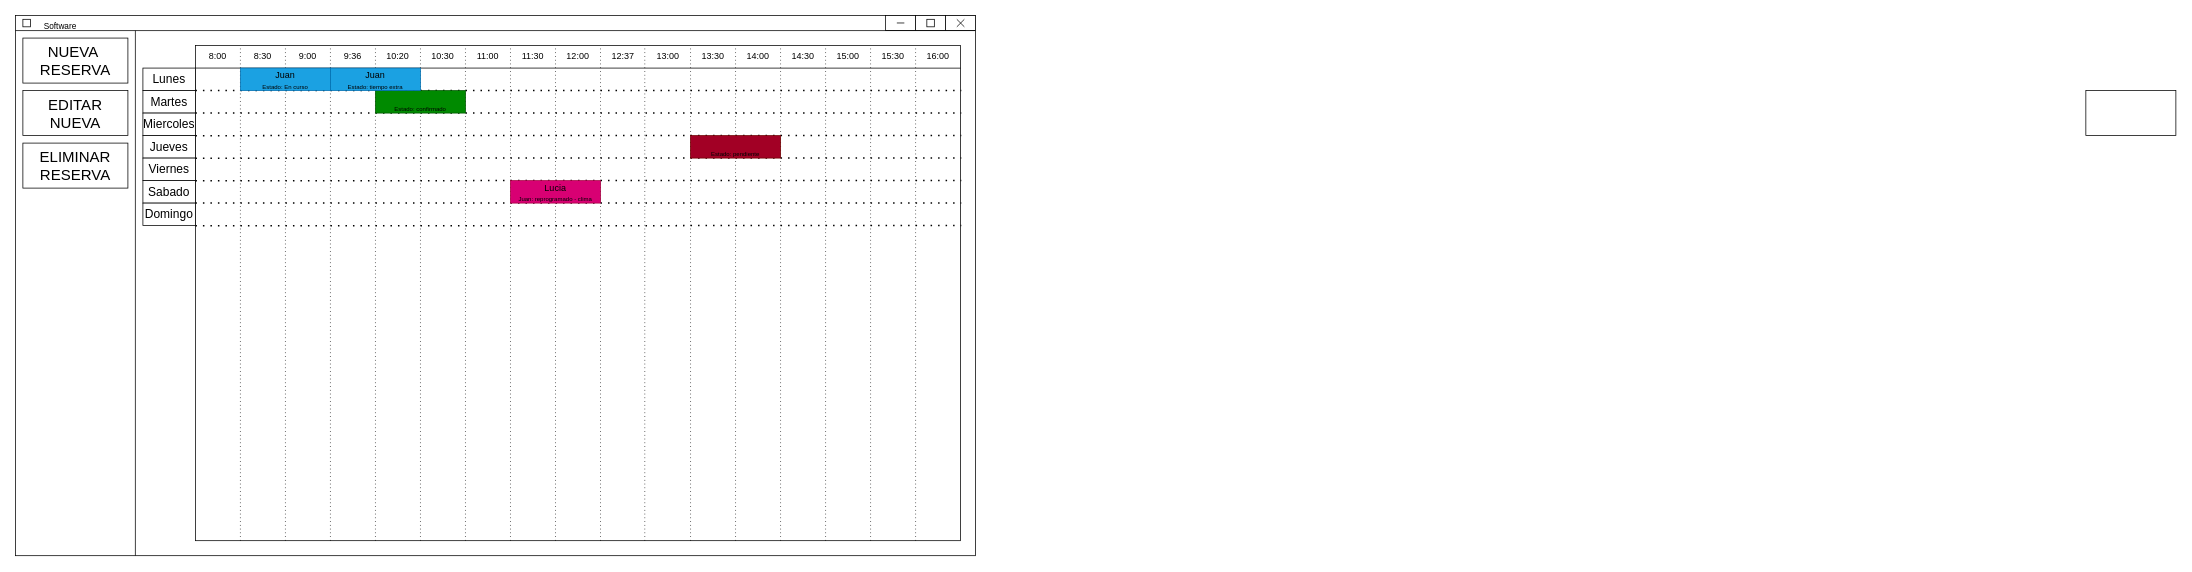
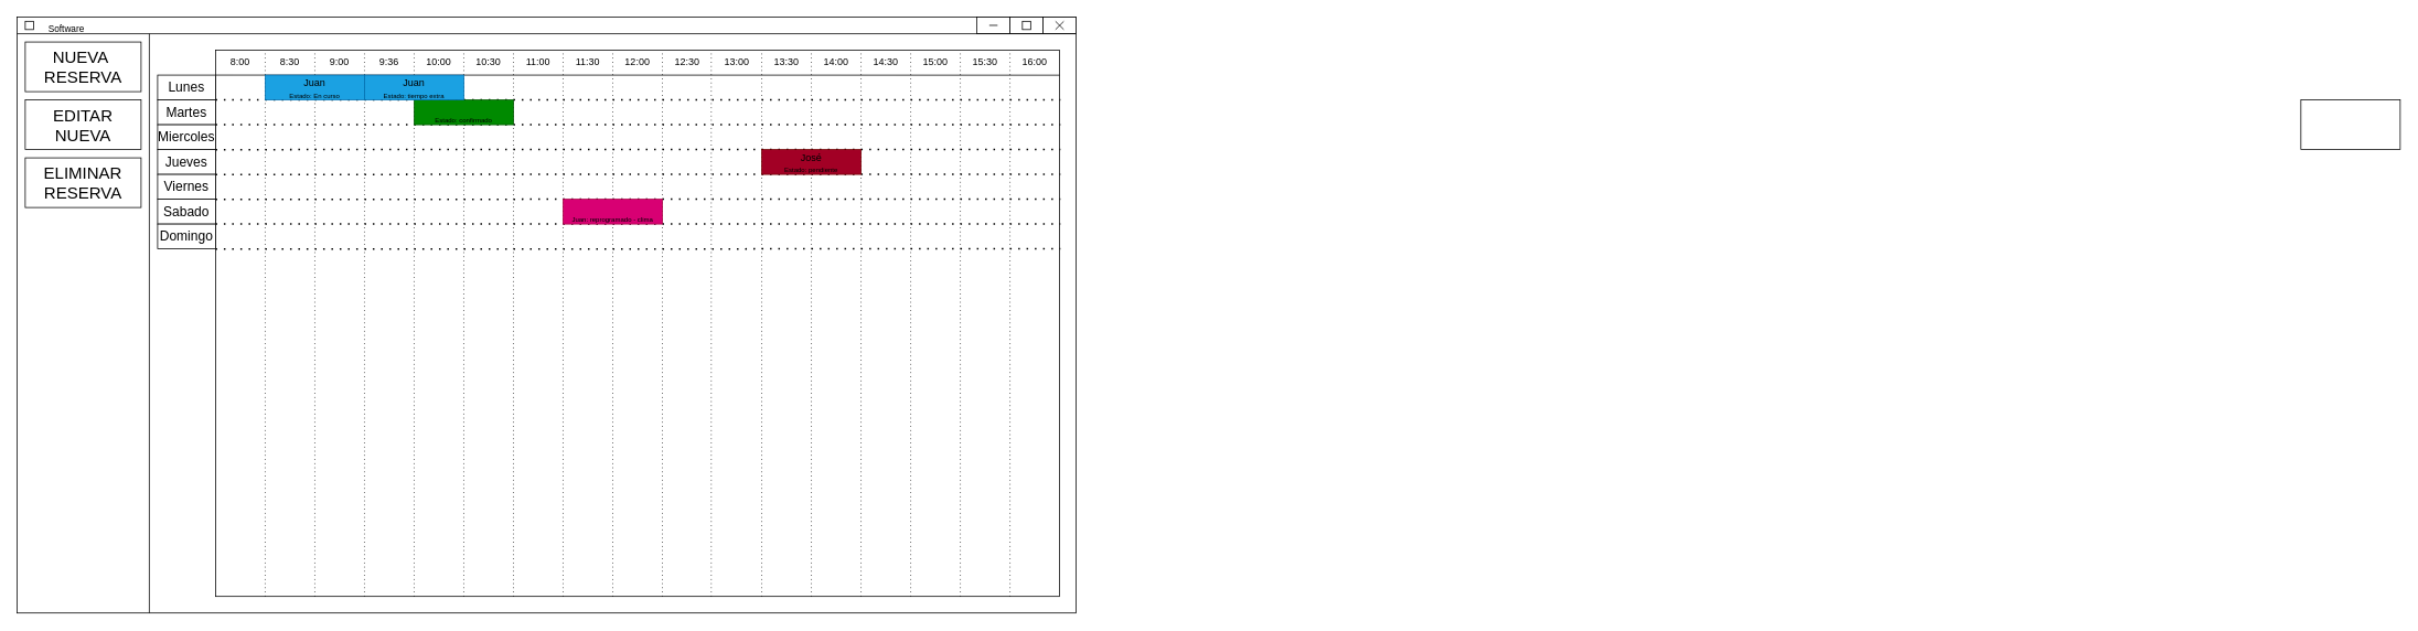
  <mxCell id="0" />
  <mxCell id="1" parent="0" />
  <mxCell id="2" value="" style="rounded=0;whiteSpace=wrap;html=1;" parent="1" vertex="1"><mxGeometry x="20" y="20" width="1280" height="720" as="geometry" /></mxCell>
  <mxCell id="3" value="" style="rounded=0;whiteSpace=wrap;html=1;" parent="1" vertex="1"><mxGeometry x="2780" y="120" width="120" height="60" as="geometry" /></mxCell>
  <mxCell id="4" value="" style="rounded=0;whiteSpace=wrap;html=1;" parent="1" vertex="1"><mxGeometry x="30" y="25" width="10" height="10" as="geometry" /></mxCell>
  <mxCell id="5" value="Software" style="text;html=1;strokeColor=none;fillColor=none;align=center;verticalAlign=middle;whiteSpace=wrap;rounded=0;fontSize=11;" parent="1" vertex="1"><mxGeometry x="55" y="27.5" width="50" height="15" as="geometry" /></mxCell>
  <mxCell id="6" value="" style="rounded=0;whiteSpace=wrap;html=1;" parent="1" vertex="1"><mxGeometry x="260" y="60" width="1020" height="660" as="geometry" /></mxCell>
  <mxCell id="7" value="" style="endArrow=none;html=1;rounded=0;" parent="1" edge="1"><mxGeometry width="50" height="50" relative="1" as="geometry"><mxPoint x="180" y="740" as="sourcePoint" /><mxPoint x="180" y="40" as="targetPoint" /></mxGeometry></mxCell>
  <mxCell id="8" value="" style="endArrow=none;html=1;rounded=0;dashed=1;dashPattern=1 4;" parent="1" edge="1"><mxGeometry width="50" height="50" relative="1" as="geometry"><mxPoint x="320" y="720" as="sourcePoint" /><mxPoint x="320" y="60" as="targetPoint" /></mxGeometry></mxCell>
  <mxCell id="9" value="" style="endArrow=none;html=1;rounded=0;dashed=1;dashPattern=1 4;" edge="1" parent="1"><mxGeometry width="50" height="50" relative="1" as="geometry"><mxPoint x="380" y="720" as="sourcePoint" /><mxPoint x="380" y="60" as="targetPoint" /></mxGeometry></mxCell>
  <mxCell id="10" value="" style="endArrow=none;html=1;rounded=0;" edge="1" parent="1"><mxGeometry width="50" height="50" relative="1" as="geometry"><mxPoint x="1280" y="90.11" as="sourcePoint" /><mxPoint x="260" y="90" as="targetPoint" /></mxGeometry></mxCell>
  <mxCell id="11" value="" style="rounded=0;whiteSpace=wrap;html=1;" vertex="1" parent="1"><mxGeometry x="30" y="50" width="140" height="60" as="geometry" /></mxCell>
  <mxCell id="12" value="NUEVA&amp;nbsp; RESERVA" style="text;html=1;align=center;verticalAlign=middle;whiteSpace=wrap;rounded=0;fontSize=20;" vertex="1" parent="1"><mxGeometry x="30" y="50" width="140" height="60" as="geometry" /></mxCell>
  <mxCell id="13" value="" style="rounded=0;whiteSpace=wrap;html=1;" vertex="1" parent="1"><mxGeometry x="190" y="90" width="70" height="30" as="geometry" /></mxCell>
  <mxCell id="14" value="Lunes" style="text;html=1;align=center;verticalAlign=middle;whiteSpace=wrap;rounded=0;fontSize=16;" vertex="1" parent="1"><mxGeometry x="190" y="90" width="70" height="30" as="geometry" /></mxCell>
  <mxCell id="15" value="" style="rounded=0;whiteSpace=wrap;html=1;" vertex="1" parent="1"><mxGeometry x="30" y="120" width="140" height="60" as="geometry" /></mxCell>
  <mxCell id="16" value="EDITAR NUEVA" style="text;html=1;align=center;verticalAlign=middle;whiteSpace=wrap;rounded=0;fontSize=20;" vertex="1" parent="1"><mxGeometry x="30" y="120" width="140" height="60" as="geometry" /></mxCell>
  <mxCell id="17" value="" style="rounded=0;whiteSpace=wrap;html=1;" vertex="1" parent="1"><mxGeometry x="30" y="190" width="140" height="60" as="geometry" /></mxCell>
  <mxCell id="18" value="ELIMINAR RESERVA" style="text;html=1;align=center;verticalAlign=middle;whiteSpace=wrap;rounded=0;fontSize=20;" vertex="1" parent="1"><mxGeometry x="30" y="190" width="140" height="60" as="geometry" /></mxCell>
  <mxCell id="19" value="8:00" style="text;html=1;align=center;verticalAlign=middle;whiteSpace=wrap;rounded=0;" vertex="1" parent="1"><mxGeometry x="260" y="60" width="60" height="30" as="geometry" /></mxCell>
  <mxCell id="20" value="8:30" style="text;html=1;align=center;verticalAlign=middle;whiteSpace=wrap;rounded=0;" vertex="1" parent="1"><mxGeometry x="320" y="60" width="60" height="30" as="geometry" /></mxCell>
  <mxCell id="21" value="" style="endArrow=none;html=1;rounded=0;dashed=1;dashPattern=1 4;" edge="1" parent="1"><mxGeometry width="50" height="50" relative="1" as="geometry"><mxPoint x="440" y="720" as="sourcePoint" /><mxPoint x="440" y="60" as="targetPoint" /></mxGeometry></mxCell>
  <mxCell id="22" value="" style="endArrow=none;html=1;rounded=0;dashed=1;dashPattern=1 4;" edge="1" parent="1"><mxGeometry width="50" height="50" relative="1" as="geometry"><mxPoint x="500" y="720" as="sourcePoint" /><mxPoint x="500" y="60" as="targetPoint" /></mxGeometry></mxCell>
  <mxCell id="23" value="9:00" style="text;html=1;align=center;verticalAlign=middle;whiteSpace=wrap;rounded=0;" vertex="1" parent="1"><mxGeometry x="380" y="60" width="60" height="30" as="geometry" /></mxCell>
  <mxCell id="24" value="9:36" style="text;html=1;align=center;verticalAlign=middle;whiteSpace=wrap;rounded=0;" vertex="1" parent="1"><mxGeometry x="440" y="60" width="60" height="30" as="geometry" /></mxCell>
  <mxCell id="25" value="" style="endArrow=none;html=1;rounded=0;dashed=1;dashPattern=1 4;" edge="1" parent="1"><mxGeometry width="50" height="50" relative="1" as="geometry"><mxPoint x="560" y="720" as="sourcePoint" /><mxPoint x="560" y="60" as="targetPoint" /></mxGeometry></mxCell>
  <mxCell id="26" value="" style="endArrow=none;html=1;rounded=0;dashed=1;dashPattern=1 4;" edge="1" parent="1"><mxGeometry width="50" height="50" relative="1" as="geometry"><mxPoint x="620" y="720" as="sourcePoint" /><mxPoint x="620" y="60" as="targetPoint" /></mxGeometry></mxCell>
- <mxCell id="27" value="10:20" style="text;html=1;align=center;verticalAlign=middle;whiteSpace=wrap;rounded=0;" vertex="1" parent="1"><mxGeometry x="500" y="60" width="60" height="30" as="geometry" /></mxCell>
+ <mxCell id="27" value="10:00" style="text;html=1;align=center;verticalAlign=middle;whiteSpace=wrap;rounded=0;" vertex="1" parent="1"><mxGeometry x="500" y="60" width="60" height="30" as="geometry" /></mxCell>
  <mxCell id="28" value="10:30" style="text;html=1;align=center;verticalAlign=middle;whiteSpace=wrap;rounded=0;" vertex="1" parent="1"><mxGeometry x="560" y="60" width="60" height="30" as="geometry" /></mxCell>
  <mxCell id="29" value="" style="endArrow=none;html=1;rounded=0;dashed=1;dashPattern=1 4;" edge="1" parent="1"><mxGeometry width="50" height="50" relative="1" as="geometry"><mxPoint x="680" y="720" as="sourcePoint" /><mxPoint x="680" y="60" as="targetPoint" /></mxGeometry></mxCell>
  <mxCell id="30" value="" style="endArrow=none;html=1;rounded=0;dashed=1;dashPattern=1 4;" edge="1" parent="1"><mxGeometry width="50" height="50" relative="1" as="geometry"><mxPoint x="740" y="720" as="sourcePoint" /><mxPoint x="740" y="60" as="targetPoint" /></mxGeometry></mxCell>
  <mxCell id="31" value="11:00" style="text;html=1;align=center;verticalAlign=middle;whiteSpace=wrap;rounded=0;" vertex="1" parent="1"><mxGeometry x="620" y="60" width="60" height="30" as="geometry" /></mxCell>
  <mxCell id="32" value="11:30" style="text;html=1;align=center;verticalAlign=middle;whiteSpace=wrap;rounded=0;" vertex="1" parent="1"><mxGeometry x="680" y="60" width="60" height="30" as="geometry" /></mxCell>
  <mxCell id="33" value="" style="endArrow=none;html=1;rounded=0;dashed=1;dashPattern=1 4;" edge="1" parent="1"><mxGeometry width="50" height="50" relative="1" as="geometry"><mxPoint x="800" y="720" as="sourcePoint" /><mxPoint x="800" y="60" as="targetPoint" /></mxGeometry></mxCell>
  <mxCell id="34" value="" style="endArrow=none;html=1;rounded=0;dashed=1;dashPattern=1 4;" edge="1" parent="1"><mxGeometry width="50" height="50" relative="1" as="geometry"><mxPoint x="859" y="720" as="sourcePoint" /><mxPoint x="859" y="60" as="targetPoint" /></mxGeometry></mxCell>
  <mxCell id="35" value="12:00" style="text;html=1;align=center;verticalAlign=middle;whiteSpace=wrap;rounded=0;" vertex="1" parent="1"><mxGeometry x="740" y="60" width="60" height="30" as="geometry" /></mxCell>
- <mxCell id="36" value="12:37" style="text;html=1;align=center;verticalAlign=middle;whiteSpace=wrap;rounded=0;" vertex="1" parent="1"><mxGeometry x="800" y="60" width="60" height="30" as="geometry" /></mxCell>
+ <mxCell id="36" value="12:30" style="text;html=1;align=center;verticalAlign=middle;whiteSpace=wrap;rounded=0;" vertex="1" parent="1"><mxGeometry x="800" y="60" width="60" height="30" as="geometry" /></mxCell>
  <mxCell id="37" value="" style="endArrow=none;html=1;rounded=0;dashed=1;dashPattern=1 4;" edge="1" parent="1"><mxGeometry width="50" height="50" relative="1" as="geometry"><mxPoint x="920" y="720" as="sourcePoint" /><mxPoint x="920" y="60" as="targetPoint" /></mxGeometry></mxCell>
  <mxCell id="38" value="" style="endArrow=none;html=1;rounded=0;dashed=1;dashPattern=1 4;" edge="1" parent="1"><mxGeometry width="50" height="50" relative="1" as="geometry"><mxPoint x="980" y="720" as="sourcePoint" /><mxPoint x="980" y="60" as="targetPoint" /></mxGeometry></mxCell>
  <mxCell id="39" value="13:00" style="text;html=1;align=center;verticalAlign=middle;whiteSpace=wrap;rounded=0;" vertex="1" parent="1"><mxGeometry x="860" y="60" width="60" height="30" as="geometry" /></mxCell>
  <mxCell id="40" value="13:30" style="text;html=1;align=center;verticalAlign=middle;whiteSpace=wrap;rounded=0;" vertex="1" parent="1"><mxGeometry x="920" y="60" width="60" height="30" as="geometry" /></mxCell>
  <mxCell id="41" value="" style="endArrow=none;html=1;rounded=0;dashed=1;dashPattern=1 4;" edge="1" parent="1"><mxGeometry width="50" height="50" relative="1" as="geometry"><mxPoint x="1040" y="720" as="sourcePoint" /><mxPoint x="1040" y="60" as="targetPoint" /></mxGeometry></mxCell>
  <mxCell id="42" value="" style="endArrow=none;html=1;rounded=0;dashed=1;dashPattern=1 4;" edge="1" parent="1"><mxGeometry width="50" height="50" relative="1" as="geometry"><mxPoint x="1100" y="720" as="sourcePoint" /><mxPoint x="1100" y="60" as="targetPoint" /></mxGeometry></mxCell>
  <mxCell id="43" value="14:00" style="text;html=1;align=center;verticalAlign=middle;whiteSpace=wrap;rounded=0;" vertex="1" parent="1"><mxGeometry x="980" y="60" width="60" height="30" as="geometry" /></mxCell>
  <mxCell id="44" value="14:30" style="text;html=1;align=center;verticalAlign=middle;whiteSpace=wrap;rounded=0;" vertex="1" parent="1"><mxGeometry x="1040" y="60" width="60" height="30" as="geometry" /></mxCell>
  <mxCell id="45" value="" style="endArrow=none;html=1;rounded=0;dashed=1;dashPattern=1 4;" edge="1" parent="1"><mxGeometry width="50" height="50" relative="1" as="geometry"><mxPoint x="1160" y="720" as="sourcePoint" /><mxPoint x="1160" y="60" as="targetPoint" /></mxGeometry></mxCell>
  <mxCell id="46" value="" style="endArrow=none;html=1;rounded=0;dashed=1;dashPattern=1 4;" edge="1" parent="1"><mxGeometry width="50" height="50" relative="1" as="geometry"><mxPoint x="1220" y="720" as="sourcePoint" /><mxPoint x="1220" y="60" as="targetPoint" /></mxGeometry></mxCell>
  <mxCell id="47" value="15:00" style="text;html=1;align=center;verticalAlign=middle;whiteSpace=wrap;rounded=0;" vertex="1" parent="1"><mxGeometry x="1100" y="60" width="60" height="30" as="geometry" /></mxCell>
  <mxCell id="48" value="15:30" style="text;html=1;align=center;verticalAlign=middle;whiteSpace=wrap;rounded=0;" vertex="1" parent="1"><mxGeometry x="1160" y="60" width="60" height="30" as="geometry" /></mxCell>
  <mxCell id="49" value="16:00" style="text;html=1;align=center;verticalAlign=middle;whiteSpace=wrap;rounded=0;" vertex="1" parent="1"><mxGeometry x="1220" y="60" width="60" height="30" as="geometry" /></mxCell>
  <mxCell id="50" value="" style="group" vertex="1" connectable="0" parent="1"><mxGeometry x="1180" y="20" width="40" height="20" as="geometry" /></mxCell>
  <mxCell id="51" value="" style="rounded=0;whiteSpace=wrap;html=1;" parent="50" vertex="1"><mxGeometry width="40" height="20" as="geometry" /></mxCell>
  <mxCell id="52" value="" style="endArrow=none;html=1;rounded=0;" parent="50" edge="1"><mxGeometry width="50" height="50" relative="1" as="geometry"><mxPoint x="15" y="9.88" as="sourcePoint" /><mxPoint x="25" y="9.88" as="targetPoint" /></mxGeometry></mxCell>
  <mxCell id="53" value="" style="group" vertex="1" connectable="0" parent="1"><mxGeometry x="1220" y="20" width="40" height="20" as="geometry" /></mxCell>
  <mxCell id="54" value="" style="rounded=0;whiteSpace=wrap;html=1;" parent="53" vertex="1"><mxGeometry width="40" height="20" as="geometry" /></mxCell>
  <mxCell id="55" value="" style="rounded=0;whiteSpace=wrap;html=1;" parent="53" vertex="1"><mxGeometry x="15" y="5" width="10" height="10" as="geometry" /></mxCell>
  <mxCell id="56" value="" style="group" vertex="1" connectable="0" parent="1"><mxGeometry x="1260" y="20" width="40" height="20" as="geometry" /></mxCell>
  <mxCell id="57" value="" style="rounded=0;whiteSpace=wrap;html=1;" parent="56" vertex="1"><mxGeometry width="40" height="20" as="geometry" /></mxCell>
  <mxCell id="58" value="" style="group" vertex="1" connectable="0" parent="56"><mxGeometry x="15" y="5" width="10" height="10" as="geometry" /></mxCell>
  <mxCell id="59" value="" style="endArrow=none;html=1;rounded=0;" parent="58" edge="1"><mxGeometry width="50" height="50" relative="1" as="geometry"><mxPoint y="10" as="sourcePoint" /><mxPoint x="10" as="targetPoint" /></mxGeometry></mxCell>
  <mxCell id="60" value="" style="endArrow=none;html=1;rounded=0;" parent="58" edge="1"><mxGeometry width="50" height="50" relative="1" as="geometry"><mxPoint x="10" y="10" as="sourcePoint" /><mxPoint as="targetPoint" /></mxGeometry></mxCell>
  <mxCell id="61" value="" style="endArrow=none;html=1;rounded=0;" edge="1" parent="1"><mxGeometry width="50" height="50" relative="1" as="geometry"><mxPoint x="20" y="40" as="sourcePoint" /><mxPoint x="1300" y="40" as="targetPoint" /></mxGeometry></mxCell>
  <mxCell id="62" value="" style="rounded=0;whiteSpace=wrap;html=1;" vertex="1" parent="1"><mxGeometry x="190" y="120" width="70" height="30" as="geometry" /></mxCell>
  <mxCell id="63" value="Martes" style="text;html=1;align=center;verticalAlign=middle;whiteSpace=wrap;rounded=0;fontSize=16;" vertex="1" parent="1"><mxGeometry x="190" y="120" width="70" height="30" as="geometry" /></mxCell>
  <mxCell id="64" value="" style="rounded=0;whiteSpace=wrap;html=1;" vertex="1" parent="1"><mxGeometry x="190" y="150" width="70" height="30" as="geometry" /></mxCell>
  <mxCell id="65" value="Miercoles" style="text;html=1;align=center;verticalAlign=middle;whiteSpace=wrap;rounded=0;fontSize=16;" vertex="1" parent="1"><mxGeometry x="190" y="150" width="70" height="30" as="geometry" /></mxCell>
  <mxCell id="66" value="" style="rounded=0;whiteSpace=wrap;html=1;" vertex="1" parent="1"><mxGeometry x="190" y="180" width="70" height="30" as="geometry" /></mxCell>
  <mxCell id="67" value="Jueves" style="text;html=1;align=center;verticalAlign=middle;whiteSpace=wrap;rounded=0;fontSize=16;" vertex="1" parent="1"><mxGeometry x="190" y="180" width="70" height="30" as="geometry" /></mxCell>
  <mxCell id="68" value="" style="rounded=0;whiteSpace=wrap;html=1;" vertex="1" parent="1"><mxGeometry x="190" y="210" width="70" height="30" as="geometry" /></mxCell>
  <mxCell id="69" value="Viernes" style="text;html=1;align=center;verticalAlign=middle;whiteSpace=wrap;rounded=0;fontSize=16;" vertex="1" parent="1"><mxGeometry x="190" y="210" width="70" height="30" as="geometry" /></mxCell>
  <mxCell id="70" value="" style="rounded=0;whiteSpace=wrap;html=1;" vertex="1" parent="1"><mxGeometry x="190" y="240" width="70" height="30" as="geometry" /></mxCell>
  <mxCell id="71" value="Sabado" style="text;html=1;align=center;verticalAlign=middle;whiteSpace=wrap;rounded=0;fontSize=16;" vertex="1" parent="1"><mxGeometry x="190" y="240" width="70" height="30" as="geometry" /></mxCell>
  <mxCell id="72" value="" style="rounded=0;whiteSpace=wrap;html=1;" vertex="1" parent="1"><mxGeometry x="190" y="270" width="70" height="30" as="geometry" /></mxCell>
  <mxCell id="73" value="Domingo" style="text;html=1;align=center;verticalAlign=middle;whiteSpace=wrap;rounded=0;fontSize=16;" vertex="1" parent="1"><mxGeometry x="190" y="270" width="70" height="30" as="geometry" /></mxCell>
  <mxCell id="74" value="" style="endArrow=none;html=1;strokeWidth=2;rounded=0;dashed=1;dashPattern=1 4;" edge="1" parent="1"><mxGeometry width="50" height="50" relative="1" as="geometry"><mxPoint x="260" y="120.048" as="sourcePoint" /><mxPoint x="1280.952" y="120" as="targetPoint" /></mxGeometry></mxCell>
  <mxCell id="75" value="" style="endArrow=none;html=1;strokeWidth=2;rounded=0;dashed=1;dashPattern=1 4;" edge="1" parent="1"><mxGeometry width="50" height="50" relative="1" as="geometry"><mxPoint x="260" y="150.048" as="sourcePoint" /><mxPoint x="1280.952" y="150" as="targetPoint" /></mxGeometry></mxCell>
  <mxCell id="76" value="" style="endArrow=none;html=1;strokeWidth=2;rounded=0;dashed=1;dashPattern=1 4;" edge="1" parent="1"><mxGeometry width="50" height="50" relative="1" as="geometry"><mxPoint x="260" y="180.048" as="sourcePoint" /><mxPoint x="1280.952" y="180" as="targetPoint" /></mxGeometry></mxCell>
  <mxCell id="77" value="" style="endArrow=none;html=1;strokeWidth=2;rounded=0;dashed=1;dashPattern=1 4;" edge="1" parent="1"><mxGeometry width="50" height="50" relative="1" as="geometry"><mxPoint x="260" y="210.048" as="sourcePoint" /><mxPoint x="1280.952" y="210" as="targetPoint" /></mxGeometry></mxCell>
  <mxCell id="78" value="" style="endArrow=none;html=1;strokeWidth=2;rounded=0;dashed=1;dashPattern=1 4;" edge="1" parent="1"><mxGeometry width="50" height="50" relative="1" as="geometry"><mxPoint x="260" y="240.048" as="sourcePoint" /><mxPoint x="1280.952" y="240" as="targetPoint" /></mxGeometry></mxCell>
  <mxCell id="79" value="" style="endArrow=none;html=1;strokeWidth=2;rounded=0;dashed=1;dashPattern=1 4;" edge="1" parent="1"><mxGeometry width="50" height="50" relative="1" as="geometry"><mxPoint x="260" y="269.818" as="sourcePoint" /><mxPoint x="1280.952" y="269.77" as="targetPoint" /></mxGeometry></mxCell>
  <mxCell id="80" value="" style="endArrow=none;html=1;strokeWidth=2;rounded=0;dashed=1;dashPattern=1 4;" edge="1" parent="1"><mxGeometry width="50" height="50" relative="1" as="geometry"><mxPoint x="260" y="300.048" as="sourcePoint" /><mxPoint x="1280.952" y="300" as="targetPoint" /></mxGeometry></mxCell>
  <mxCell id="81" value="" style="rounded=0;whiteSpace=wrap;html=1;fillColor=#008a00;fontColor=#ffffff;strokeColor=#005700;" vertex="1" parent="1"><mxGeometry x="500" y="120" width="120" height="30" as="geometry" /></mxCell>
  <mxCell id="82" value="Estado: confirmado" style="text;html=1;align=center;verticalAlign=middle;whiteSpace=wrap;rounded=0;fontSize=8;" vertex="1" parent="1"><mxGeometry x="515" y="140" width="90" height="10" as="geometry" /></mxCell>
  <mxCell id="83" value="" style="rounded=0;whiteSpace=wrap;html=1;fillColor=#a20025;strokeColor=#6F0000;fontColor=#ffffff;" vertex="1" parent="1"><mxGeometry x="920" y="180" width="120" height="30" as="geometry" /></mxCell>
  <mxCell id="84" value="Estado: pendiente" style="text;html=1;align=center;verticalAlign=middle;whiteSpace=wrap;rounded=0;fontSize=8;" vertex="1" parent="1"><mxGeometry x="935" y="200" width="90" height="10" as="geometry" /></mxCell>
  <mxCell id="85" value="" style="rounded=0;whiteSpace=wrap;html=1;fillColor=#1ba1e2;fontColor=#ffffff;strokeColor=#006EAF;" vertex="1" parent="1"><mxGeometry x="320" y="90" width="120" height="30" as="geometry" /></mxCell>
  <mxCell id="86" value="Juan" style="text;html=1;align=center;verticalAlign=middle;whiteSpace=wrap;rounded=0;" vertex="1" parent="1"><mxGeometry x="350" y="90" width="60" height="20" as="geometry" /></mxCell>
  <mxCell id="87" value="Estado: En curso" style="text;html=1;align=center;verticalAlign=middle;whiteSpace=wrap;rounded=0;fontSize=8;" vertex="1" parent="1"><mxGeometry x="335" y="110" width="90" height="10" as="geometry" /></mxCell>
+ <mxCell id="88" value="José" style="text;html=1;align=center;verticalAlign=middle;whiteSpace=wrap;rounded=0;" vertex="1" parent="1"><mxGeometry x="950" y="180" width="60" height="20" as="geometry" /></mxCell>
  <mxCell id="89" value="" style="rounded=0;whiteSpace=wrap;html=1;fillColor=#d80073;fontColor=#ffffff;strokeColor=#A50040;" vertex="1" parent="1"><mxGeometry x="680" y="240" width="120" height="30" as="geometry" /></mxCell>
- <mxCell id="90" value="Lucia" style="text;html=1;align=center;verticalAlign=middle;whiteSpace=wrap;rounded=0;" vertex="1" parent="1"><mxGeometry x="710" y="240" width="60" height="20" as="geometry" /></mxCell>
  <mxCell id="91" value="Juan: reprogramado - clima" style="text;html=1;align=center;verticalAlign=middle;whiteSpace=wrap;rounded=0;fontSize=8;" vertex="1" parent="1"><mxGeometry x="680" y="260" width="120" height="10" as="geometry" /></mxCell>
  <mxCell id="92" value="" style="rounded=0;whiteSpace=wrap;html=1;fillColor=#1ba1e2;fontColor=#ffffff;strokeColor=#006EAF;" vertex="1" parent="1"><mxGeometry x="440" y="90" width="120" height="30" as="geometry" /></mxCell>
  <mxCell id="93" value="Juan" style="text;html=1;align=center;verticalAlign=middle;whiteSpace=wrap;rounded=0;" vertex="1" parent="1"><mxGeometry x="470" y="90" width="60" height="20" as="geometry" /></mxCell>
  <mxCell id="94" value="Estado: tiempo extra" style="text;html=1;align=center;verticalAlign=middle;whiteSpace=wrap;rounded=0;fontSize=8;" vertex="1" parent="1"><mxGeometry x="440" y="110" width="120" height="10" as="geometry" /></mxCell>
